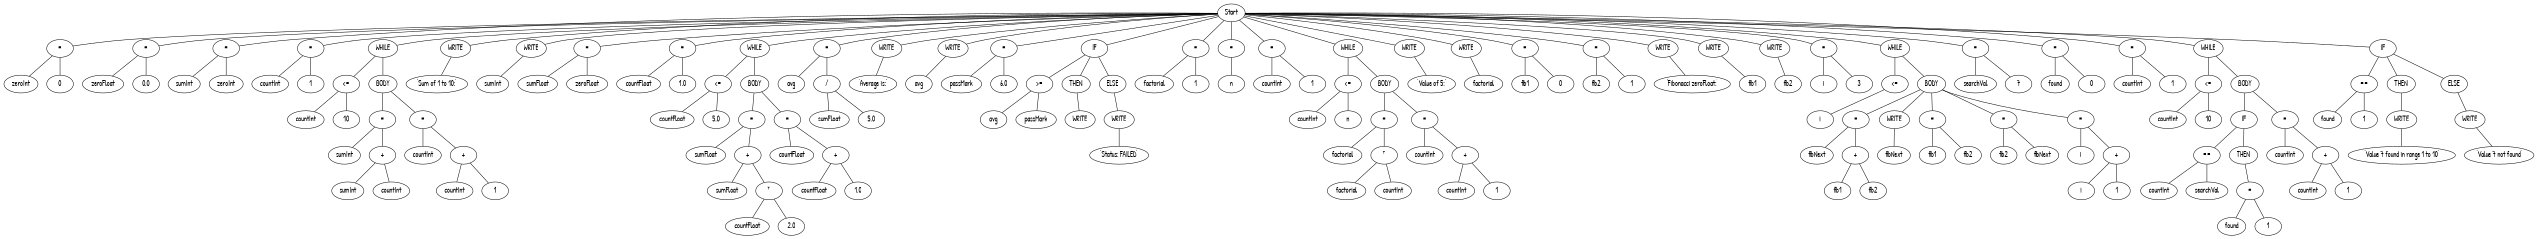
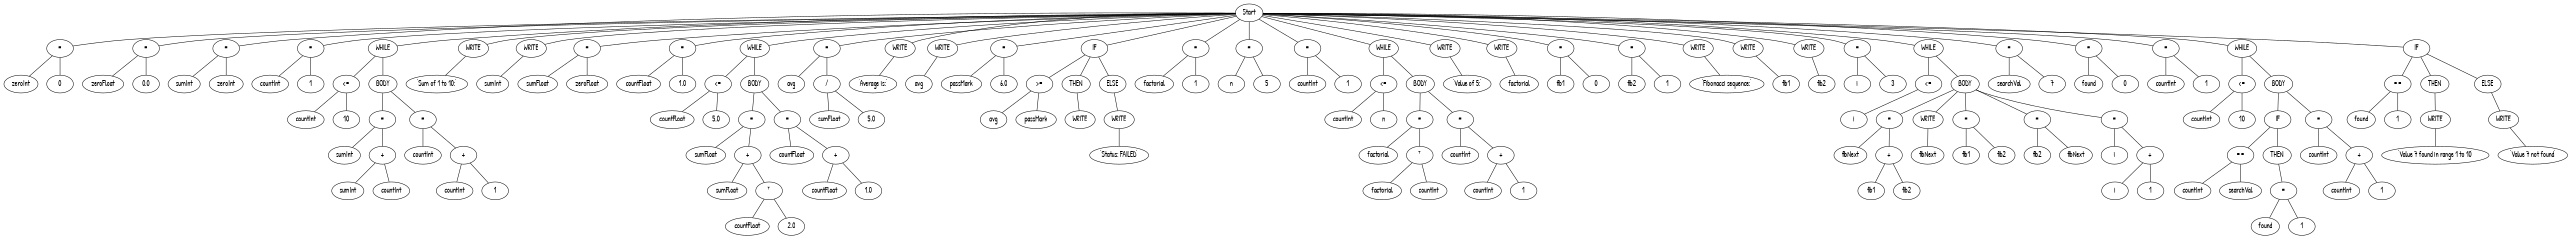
  graph {
    fontname="Patrick Hand"
    node [fontname="Patrick Hand"]
    edge [fontname="Patrick Hand"]
    n1 [label=Start]
    n2 [label="="]
    n3 [label="="]
    n4 [label="="]
    n5 [label="="]
    n6 [label=WHILE]
    n7 [label=WRITE]
    n8 [label=WRITE]
    n9 [label="="]
    n10 [label="="]
    n11 [label=WHILE]
    n12 [label="="]
    n13 [label=WRITE]
    n14 [label=WRITE]
    n15 [label="="]
    n16 [label=IF]
    n17 [label="="]
    n18 [label="="]
    n19 [label="="]
    n20 [label=WHILE]
    n21 [label=WRITE]
    n22 [label=WRITE]
    n23 [label="="]
    n24 [label="="]
    n25 [label=WRITE]
    n26 [label=WRITE]
    n27 [label=WRITE]
    n28 [label="="]
    n29 [label=WHILE]
    n30 [label="="]
    n31 [label="="]
    n32 [label="="]
    n33 [label=WHILE]
    n34 [label=IF]
    n35 [label=zeroInt]
    n36 [label=0]
    n37 [label=zeroFloat]
    n38 [label=0.0]
    n39 [label=sumInt]
    n40 [label=zeroInt]
    n41 [label=countInt]
    n42 [label=1]
    n43 [label="<="]
    n44 [label=BODY]
    n45 [label="'Sum of 1 to 10:'"]
    n46 [label=sumInt]
    n47 [label=sumFloat]
    n48 [label=zeroFloat]
    n49 [label=countFloat]
    n50 [label=1.0]
    n51 [label="<="]
    n52 [label=BODY]
    n53 [label=avg]
    n54 [label="/"]
    n55 [label="'Average is:'"]
    n56 [label=avg]
    n57 [label=passMark]
    n58 [label=6.0]
    n59 [label=">="]
    n60 [label=THEN]
    n61 [label=ELSE]
    n62 [label=factorial]
    n63 [label=1]
    n64 [label=n]
+   n65 [label=5]
    n66 [label=countInt]
    n67 [label=1]
    n68 [label="<="]
    n69 [label=BODY]
    n70 [label="'Value of 5:'"]
    n71 [label=factorial]
    n72 [label=fib1]
    n73 [label=0]
    n74 [label=fib2]
    n75 [label=1]
-   n76 [label="'Fibonacci zeroFloat:'"]
+   n76 [label="'Fibonacci sequence:'"]
    n77 [label=fib1]
    n78 [label=fib2]
    n79 [label=i]
    n80 [label=3]
    n81 [label="<="]
    n82 [label=BODY]
    n83 [label=searchVal]
    n84 [label=7]
    n85 [label=found]
    n86 [label=0]
    n87 [label=countInt]
    n88 [label=1]
    n89 [label="<="]
    n90 [label=BODY]
    n91 [label="=="]
    n92 [label=THEN]
    n93 [label=ELSE]
    n94 [label=countInt]
    n95 [label=10]
    n96 [label="="]
    n97 [label="="]
    n98 [label=sumInt]
    n99 [label="+"]
    n100 [label=countInt]
    n101 [label="+"]
    n102 [label=sumInt]
    n103 [label=countInt]
    n104 [label=countInt]
    n105 [label=1]
    n106 [label=countFloat]
    n107 [label=5.0]
    n108 [label="="]
    n109 [label="="]
    n110 [label=sumFloat]
    n111 [label="+"]
    n112 [label=countFloat]
    n113 [label="+"]
    n114 [label=sumFloat]
    n115 [label="*"]
    n116 [label=countFloat]
    n117 [label=2.0]
    n118 [label=countFloat]
    n119 [label=1.0]
    n120 [label=sumFloat]
    n121 [label=5.0]
    n122 [label=avg]
    n123 [label=passMark]
    n124 [label=WRITE]
    n125 [label=WRITE]
    n126 [label="'Status: FAILED'"]
    n127 [label=countInt]
    n128 [label=n]
    n129 [label="="]
    n130 [label="="]
    n131 [label=factorial]
    n132 [label="*"]
    n133 [label=countInt]
    n134 [label="+"]
    n135 [label=factorial]
    n136 [label=countInt]
    n137 [label=countInt]
    n138 [label=1]
    n139 [label=i]
    n140 [label="="]
    n141 [label=WRITE]
    n142 [label="="]
    n143 [label="="]
    n144 [label="="]
    n145 [label=fibNext]
    n146 [label="+"]
    n147 [label=fibNext]
    n148 [label=fib1]
    n149 [label=fib2]
    n150 [label=fib2]
    n151 [label=fibNext]
    n152 [label=i]
    n153 [label="+"]
    n154 [label=fib1]
    n155 [label=fib2]
    n156 [label=i]
    n157 [label=1]
    n158 [label=countInt]
    n159 [label=10]
    n160 [label=IF]
    n161 [label="="]
    n162 [label="=="]
    n163 [label=THEN]
    n164 [label=countInt]
    n165 [label="+"]
    n166 [label=countInt]
    n167 [label=searchVal]
    n168 [label="="]
    n169 [label=found]
    n170 [label=1]
    n171 [label=countInt]
    n172 [label=1]
    n173 [label=found]
    n174 [label=1]
    n175 [label=WRITE]
    n176 [label=WRITE]
    n177 [label="'Value 7 found in range 1 to 10'"]
    n178 [label="'Value 7 not found'"]
    n1 -- n2
    n1 -- n3
    n1 -- n4
    n1 -- n5
    n1 -- n6
    n1 -- n7
    n1 -- n8
    n1 -- n9
    n1 -- n10
    n1 -- n11
    n1 -- n12
    n1 -- n13
    n1 -- n14
    n1 -- n15
    n1 -- n16
    n1 -- n17
    n1 -- n18
    n1 -- n19
    n1 -- n20
    n1 -- n21
    n1 -- n22
    n1 -- n23
    n1 -- n24
    n1 -- n25
    n1 -- n26
    n1 -- n27
    n1 -- n28
    n1 -- n29
    n1 -- n30
    n1 -- n31
    n1 -- n32
    n1 -- n33
    n1 -- n34
    n2 -- n35
    n2 -- n36
    n3 -- n37
    n3 -- n38
    n4 -- n39
    n4 -- n40
    n5 -- n41
    n5 -- n42
    n6 -- n43
    n6 -- n44
    n7 -- n45
    n8 -- n46
    n9 -- n47
    n9 -- n48
    n10 -- n49
    n10 -- n50
    n11 -- n51
    n11 -- n52
    n12 -- n53
    n12 -- n54
    n13 -- n55
    n14 -- n56
    n15 -- n57
    n15 -- n58
    n16 -- n59
    n16 -- n60
    n16 -- n61
    n17 -- n62
    n17 -- n63
    n18 -- n64
+   n18 -- n65
    n19 -- n66
    n19 -- n67
    n20 -- n68
    n20 -- n69
    n21 -- n70
    n22 -- n71
    n23 -- n72
    n23 -- n73
    n24 -- n74
    n24 -- n75
    n25 -- n76
    n26 -- n77
    n27 -- n78
    n28 -- n79
    n28 -- n80
    n29 -- n81
    n29 -- n82
    n30 -- n83
    n30 -- n84
    n31 -- n85
    n31 -- n86
    n32 -- n87
    n32 -- n88
    n33 -- n89
    n33 -- n90
    n34 -- n91
    n34 -- n92
    n34 -- n93
    n43 -- n94
    n43 -- n95
    n44 -- n96
    n44 -- n97
    n51 -- n106
    n51 -- n107
    n52 -- n108
    n52 -- n109
    n54 -- n120
    n54 -- n121
    n59 -- n122
    n59 -- n123
    n60 -- n124
    n61 -- n125
    n68 -- n127
    n68 -- n128
    n69 -- n129
    n69 -- n130
    n81 -- n139
    n82 -- n140
    n82 -- n141
    n82 -- n142
    n82 -- n143
    n82 -- n144
    n89 -- n158
    n89 -- n159
    n90 -- n160
    n90 -- n161
    n91 -- n173
    n91 -- n174
    n92 -- n175
    n93 -- n176
    n96 -- n98
    n96 -- n99
    n97 -- n100
    n97 -- n101
    n99 -- n102
    n99 -- n103
    n101 -- n104
    n101 -- n105
    n108 -- n110
    n108 -- n111
    n109 -- n112
    n109 -- n113
    n111 -- n114
    n111 -- n115
    n113 -- n118
    n113 -- n119
    n115 -- n116
    n115 -- n117
    n125 -- n126
    n129 -- n131
    n129 -- n132
    n130 -- n133
    n130 -- n134
    n132 -- n135
    n132 -- n136
    n134 -- n137
    n134 -- n138
    n140 -- n145
    n140 -- n146
    n141 -- n147
    n142 -- n148
    n142 -- n149
    n143 -- n150
    n143 -- n151
    n144 -- n152
    n144 -- n153
    n146 -- n154
    n146 -- n155
    n153 -- n156
    n153 -- n157
    n160 -- n162
    n160 -- n163
    n161 -- n164
    n161 -- n165
    n162 -- n166
    n162 -- n167
    n163 -- n168
    n165 -- n171
    n165 -- n172
    n168 -- n169
    n168 -- n170
    n175 -- n177
    n176 -- n178
  }
